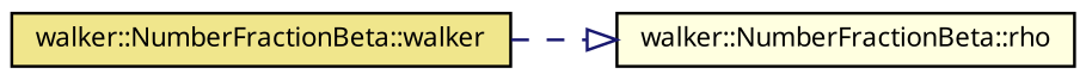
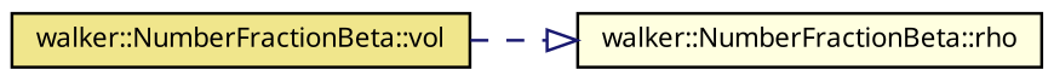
  digraph {
    rankdir=LR
    node [color=black fontname="sans-serif" fontsize=9 shape=record style=filled]
-   n1 [fillcolor=khaki fontcolor=black height=0.2 label="walker::NumberFractionBeta::walker" width=0.4]
+   n1 [fillcolor=khaki fontcolor=black height=0.2 label="walker::NumberFractionBeta::vol" width=0.4]
    n2 [height=0.2 label="walker::NumberFractionBeta::rho" width=0.4 fillcolor=lightyellow]
    n1 -> n2 [color=midnightblue fontname="sans-serif" fontsize=9 labelfontname="sans-serif" labelfontsize=9 style=dashed arrowhead=onormal]
  }
